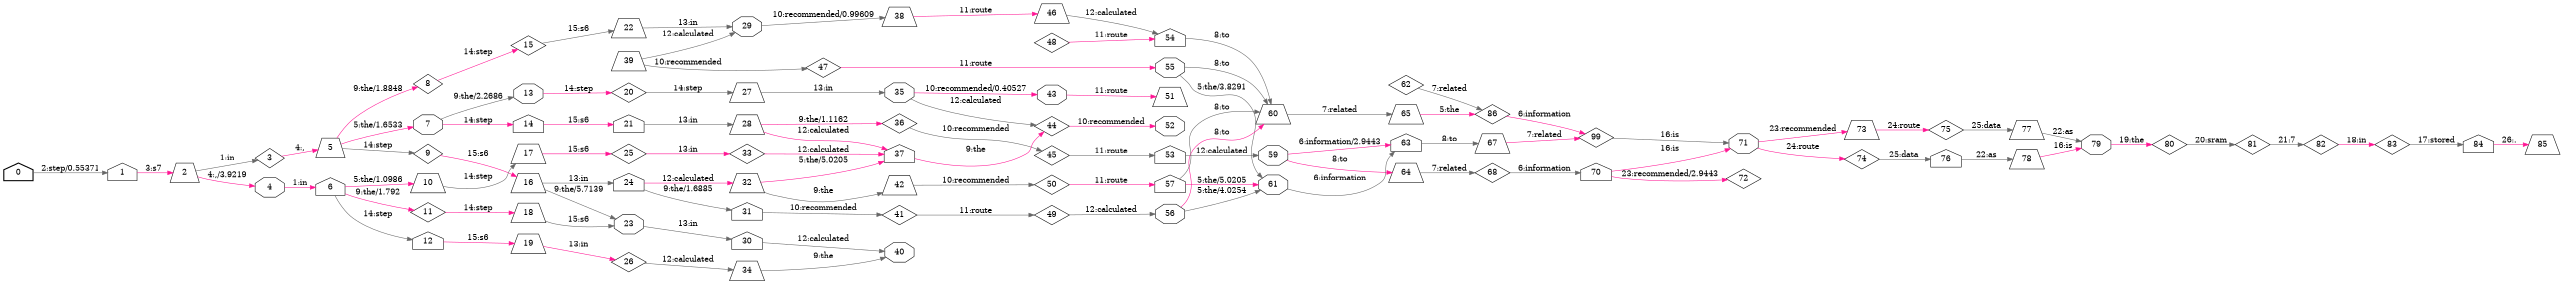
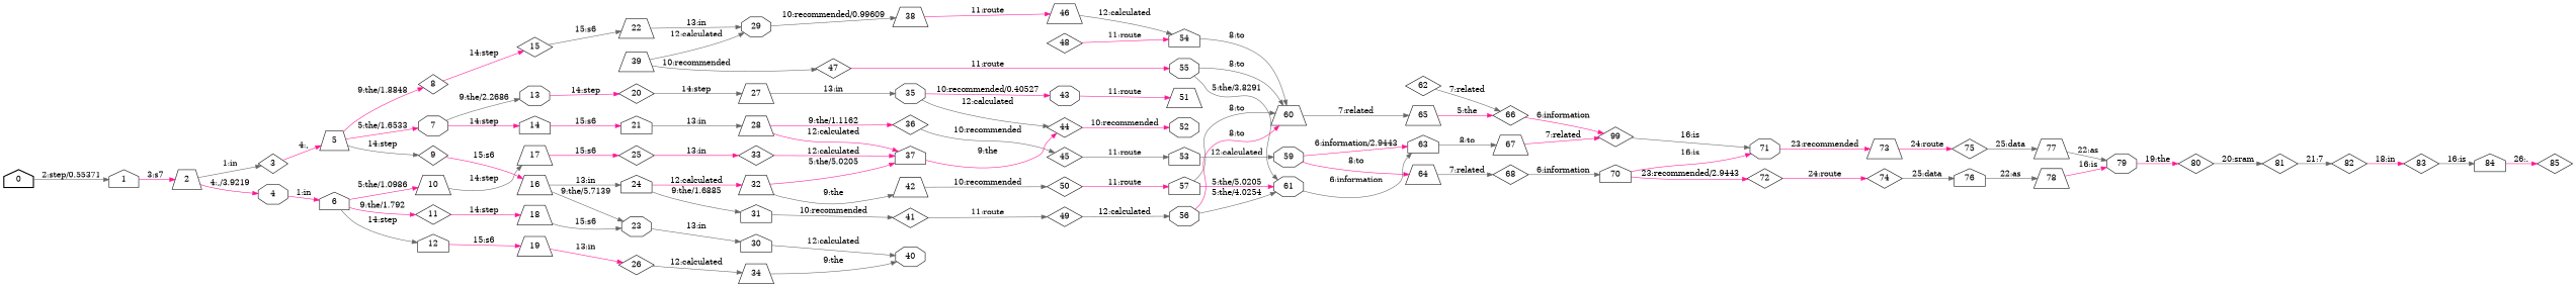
  digraph {
    nodesep=0.25
    rankdir=LR
    ranksep=0.4
    node [fontsize=14 shape=diamond style=solid]
    edge [color=gray40 fontsize=14]
    n1 [label=0 shape=house style=bold]
    n2 [label=1 shape=house]
    n3 [label=2 shape=trapezium]
    n4 [label=3]
    n5 [label=4 shape=octagon]
    n6 [label=5 shape=trapezium]
    n7 [label=6 shape=house]
    n8 [label=9]
    n9 [label=7 shape=octagon]
    n10 [label=8]
    n11 [label=12 shape=house]
    n12 [label=10 shape=trapezium]
    n13 [label=11]
    n14 [label=16 shape=trapezium]
    n15 [label=14 shape=house]
    n16 [label=13 shape=octagon]
    n17 [label=15]
    n18 [label=19 shape=trapezium]
    n19 [label=17 shape=trapezium]
    n20 [label=18 shape=trapezium]
    n21 [label=24 shape=house]
    n22 [label=23 shape=octagon]
    n23 [label=21 shape=house]
    n24 [label=20]
    n25 [label=22 shape=trapezium]
    n26 [label=26]
    n27 [label=25]
    n28 [label=28 shape=trapezium]
    n29 [label=27 shape=trapezium]
    n30 [label=29 shape=octagon]
    n31 [label=31 shape=house]
    n32 [label=32 shape=trapezium]
    n33 [label=30 shape=house]
    n34 [label=33]
    n35 [label=34 shape=trapezium]
    n36 [label=35 shape=octagon]
    n37 [label=36]
    n38 [label=37 shape=house]
    n39 [label=38 shape=trapezium]
    n40 [label=41]
    n41 [label=42 shape=trapezium]
    n42 [label=40 shape=octagon]
    n43 [label=43 shape=octagon]
    n44 [label=44]
    n45 [label=45]
    n46 [label=46 shape=trapezium]
    n47 [label=39 shape=trapezium]
    n48 [label=47]
    n49 [label=49]
    n50 [label=50]
    n51 [label=51 shape=trapezium]
    n52 [label=52 shape=octagon]
    n53 [label=53 shape=house]
    n54 [label=54 shape=house]
    n55 [label=55 shape=octagon]
    n56 [label=48]
    n57 [label=56 shape=octagon]
    n58 [label=57 shape=house]
    n59 [label=59 shape=octagon]
    n60 [label=60 shape=trapezium]
    n61 [label=61 shape=octagon]
    n62 [label=63 shape=house]
    n63 [label=64 shape=trapezium]
    n64 [label=65 shape=trapezium]
    n65 [label=62]
-   n66 [label=86]
+   n66 [label=66]
    n67 [label=67 shape=trapezium]
    n68 [label=68]
    n69 [label=99]
    n70 [label=70 shape=house]
    n71 [label=71 shape=octagon]
    n72 [label=72]
    n73 [label=73 shape=trapezium]
    n74 [label=74]
    n75 [label=75]
    n76 [label=76 shape=house]
    n77 [label=77 shape=trapezium]
    n78 [label=78 shape=trapezium]
    n79 [label=79 shape=octagon]
    n80 [label=80]
    n81 [label=81]
    n82 [label=82]
    n83 [label=83]
    n84 [label=84 shape=house]
-   n85 [label=85 shape=trapezium]
+   n85 [label=85]
    n1 -> n2 [label="2:step/0.55371"]
    n2 -> n3 [color=deeppink label="3:s7"]
    n3 -> n4 [label="1:in"]
    n3 -> n5 [color=deeppink label="4:,/3.9219"]
    n4 -> n6 [color=deeppink label="4:,"]
    n5 -> n7 [color=deeppink label="1:in"]
    n6 -> n8 [label="14:step"]
    n6 -> n9 [color=deeppink label="5:the/1.6533"]
    n6 -> n10 [color=deeppink label="9:the/1.8848"]
    n7 -> n11 [label="14:step"]
    n7 -> n12 [color=deeppink label="5:the/1.0986"]
    n7 -> n13 [color=deeppink label="9:the/1.792"]
    n8 -> n14 [color=deeppink label="15:s6"]
    n9 -> n15 [color=deeppink label="14:step"]
    n9 -> n16 [label="9:the/2.2686"]
    n10 -> n17 [color=deeppink label="14:step"]
    n11 -> n18 [color=deeppink label="15:s6"]
    n12 -> n19 [label="14:step"]
    n13 -> n20 [color=deeppink label="14:step"]
    n14 -> n21 [label="13:in"]
    n14 -> n22 [label="9:the/5.7139"]
    n15 -> n23 [color=deeppink label="15:s6"]
    n16 -> n24 [color=deeppink label="14:step"]
    n17 -> n25 [label="15:s6"]
    n18 -> n26 [color=deeppink label="13:in"]
    n19 -> n27 [color=deeppink label="15:s6"]
    n20 -> n22 [label="15:s6"]
    n21 -> n31 [label="9:the/1.6885"]
    n21 -> n32 [color=deeppink label="12:calculated"]
    n22 -> n33 [label="13:in"]
    n23 -> n28 [label="13:in"]
    n24 -> n29 [label="14:step"]
    n25 -> n30 [label="13:in"]
    n26 -> n35 [label="12:calculated"]
    n27 -> n34 [color=deeppink label="13:in"]
    n28 -> n37 [color=deeppink label="9:the/1.1162"]
    n28 -> n38 [color=deeppink label="12:calculated"]
    n29 -> n36 [label="13:in"]
    n30 -> n39 [label="10:recommended/0.99609"]
    n31 -> n40 [label="10:recommended"]
    n32 -> n38 [color=deeppink label="5:the/5.0205"]
    n32 -> n41 [label="9:the"]
    n33 -> n42 [label="12:calculated"]
    n34 -> n38 [color=deeppink label="12:calculated"]
    n35 -> n42 [label="9:the"]
    n36 -> n43 [color=deeppink label="10:recommended/0.40527"]
    n36 -> n44 [label="12:calculated"]
    n37 -> n45 [label="10:recommended"]
    n38 -> n44 [color=deeppink label="9:the"]
    n39 -> n46 [color=deeppink label="11:route"]
    n40 -> n49 [label="11:route"]
    n41 -> n50 [label="10:recommended"]
    n43 -> n51 [color=deeppink label="11:route"]
    n44 -> n52 [color=deeppink label="10:recommended"]
    n45 -> n53 [label="11:route"]
    n46 -> n54 [label="12:calculated"]
    n47 -> n30 [label="12:calculated"]
    n47 -> n48 [label="10:recommended"]
    n48 -> n55 [color=deeppink label="11:route"]
    n49 -> n57 [label="12:calculated"]
    n50 -> n58 [color=deeppink label="11:route"]
    n53 -> n59 [label="12:calculated"]
    n54 -> n60 [label="8:to"]
    n55 -> n60 [label="8:to"]
    n55 -> n61 [label="5:the/3.8291"]
    n56 -> n54 [color=deeppink label="11:route"]
    n57 -> n60 [color=deeppink label="8:to"]
    n57 -> n61 [label="5:the/4.0254"]
    n58 -> n60 [label="8:to"]
    n58 -> n61 [color=deeppink label="5:the/5.0205"]
    n59 -> n62 [color=deeppink label="6:information/2.9443"]
    n59 -> n63 [color=deeppink label="8:to"]
    n60 -> n64 [label="7:related"]
    n61 -> n62 [label="6:information"]
    n62 -> n67 [label="8:to"]
    n63 -> n68 [label="7:related"]
    n64 -> n66 [color=deeppink label="5:the"]
    n65 -> n66 [label="7:related"]
    n66 -> n69 [color=deeppink label="6:information"]
    n67 -> n69 [color=deeppink label="7:related"]
    n68 -> n70 [label="6:information"]
    n69 -> n71 [label="16:is"]
    n70 -> n71 [color=deeppink label="16:is"]
    n70 -> n72 [color=deeppink label="23:recommended/2.9443"]
    n71 -> n73 [color=deeppink label="23:recommended"]
-   n71 -> n74 [color=deeppink label="24:route"]
+   n72 -> n74 [color=deeppink label="24:route"]
    n73 -> n75 [color=deeppink label="24:route"]
    n74 -> n76 [label="25:data"]
    n75 -> n77 [label="25:data"]
    n76 -> n78 [label="22:as"]
    n77 -> n79 [label="22:as"]
    n78 -> n79 [color=deeppink label="16:is"]
    n79 -> n80 [color=deeppink label="19:the"]
    n80 -> n81 [label="20:sram"]
    n81 -> n82 [label="21:7"]
    n82 -> n83 [color=deeppink label="18:in"]
-   n83 -> n84 [label="17:stored"]
+   n83 -> n84 [label="16:is"]
    n84 -> n85 [color=deeppink label="26:."]
  }
